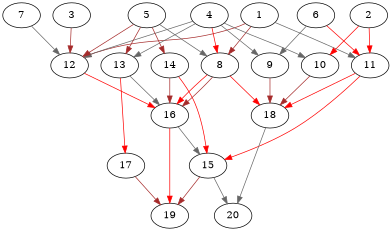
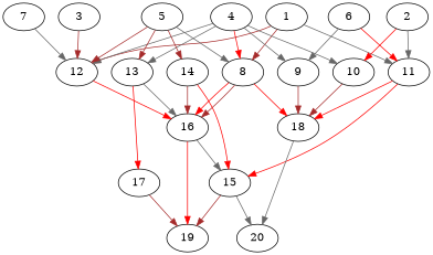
  digraph {
    node [alpha=0.04]
    edge [color=gray40]
    1 [alpha=0.17 expect_size=42156032]
    8 [alpha=0.19 expect_size=39305216]
    11 [alpha=0.03 expect_size=5812224]
    12 [alpha=0.01 expect_size=45812736]
    16 [expect_size=12778496]
    18 [alpha=0.08 expect_size=43300864]
    15 [alpha=0.17 expect_size=37982208]
    19 [alpha=0.09 expect_size=41618432]
    20 [alpha=0.05 expect_size=51656704]
    2 [expect_size=11789312]
    10 [alpha=0.10 expect_size=47389696]
    3 [alpha=0.06 expect_size=27466752]
    4 [alpha=0.06 expect_size=24955904]
    9 [expect_size=8884224]
    13 [alpha=0.07 expect_size=8540160]
    17 [alpha=0.11 expect_size=31555584]
    5 [alpha=0.09 expect_size=10686464]
    14 [alpha=0.11 expect_size=23175168]
    6 [alpha=0.08 expect_size=38924288]
    7 [alpha=0.05 expect_size=37395456]
    1 -> 8 [color=brown]
    1 -> 11
    1 -> 12 [color=brown]
    8 -> 16 [color=red]
    8 -> 16 [color=brown]
    8 -> 18 [color=red]
    11 -> 18 [color=red]
    11 -> 15 [color=red]
    12 -> 16 [color=red]
    16 -> 15
    16 -> 19 [color=red]
    18 -> 20
    15 -> 19 [color=brown]
    15 -> 20
-   2 -> 11 [color=red]
+   2 -> 11
    2 -> 10 [color=red]
    10 -> 18 [color=brown]
    3 -> 12 [color=brown]
    4 -> 8 [color=red]
    4 -> 12
    4 -> 10
    4 -> 9
    4 -> 13
    9 -> 18 [color=brown]
    13 -> 16
    13 -> 17 [color=red]
    17 -> 19 [color=brown]
    5 -> 8
    5 -> 12 [color=brown]
    5 -> 13 [color=brown]
    5 -> 14 [color=brown]
    14 -> 16 [color=brown]
    14 -> 15 [color=red]
    6 -> 11 [color=red]
    6 -> 9
    7 -> 12
  }
